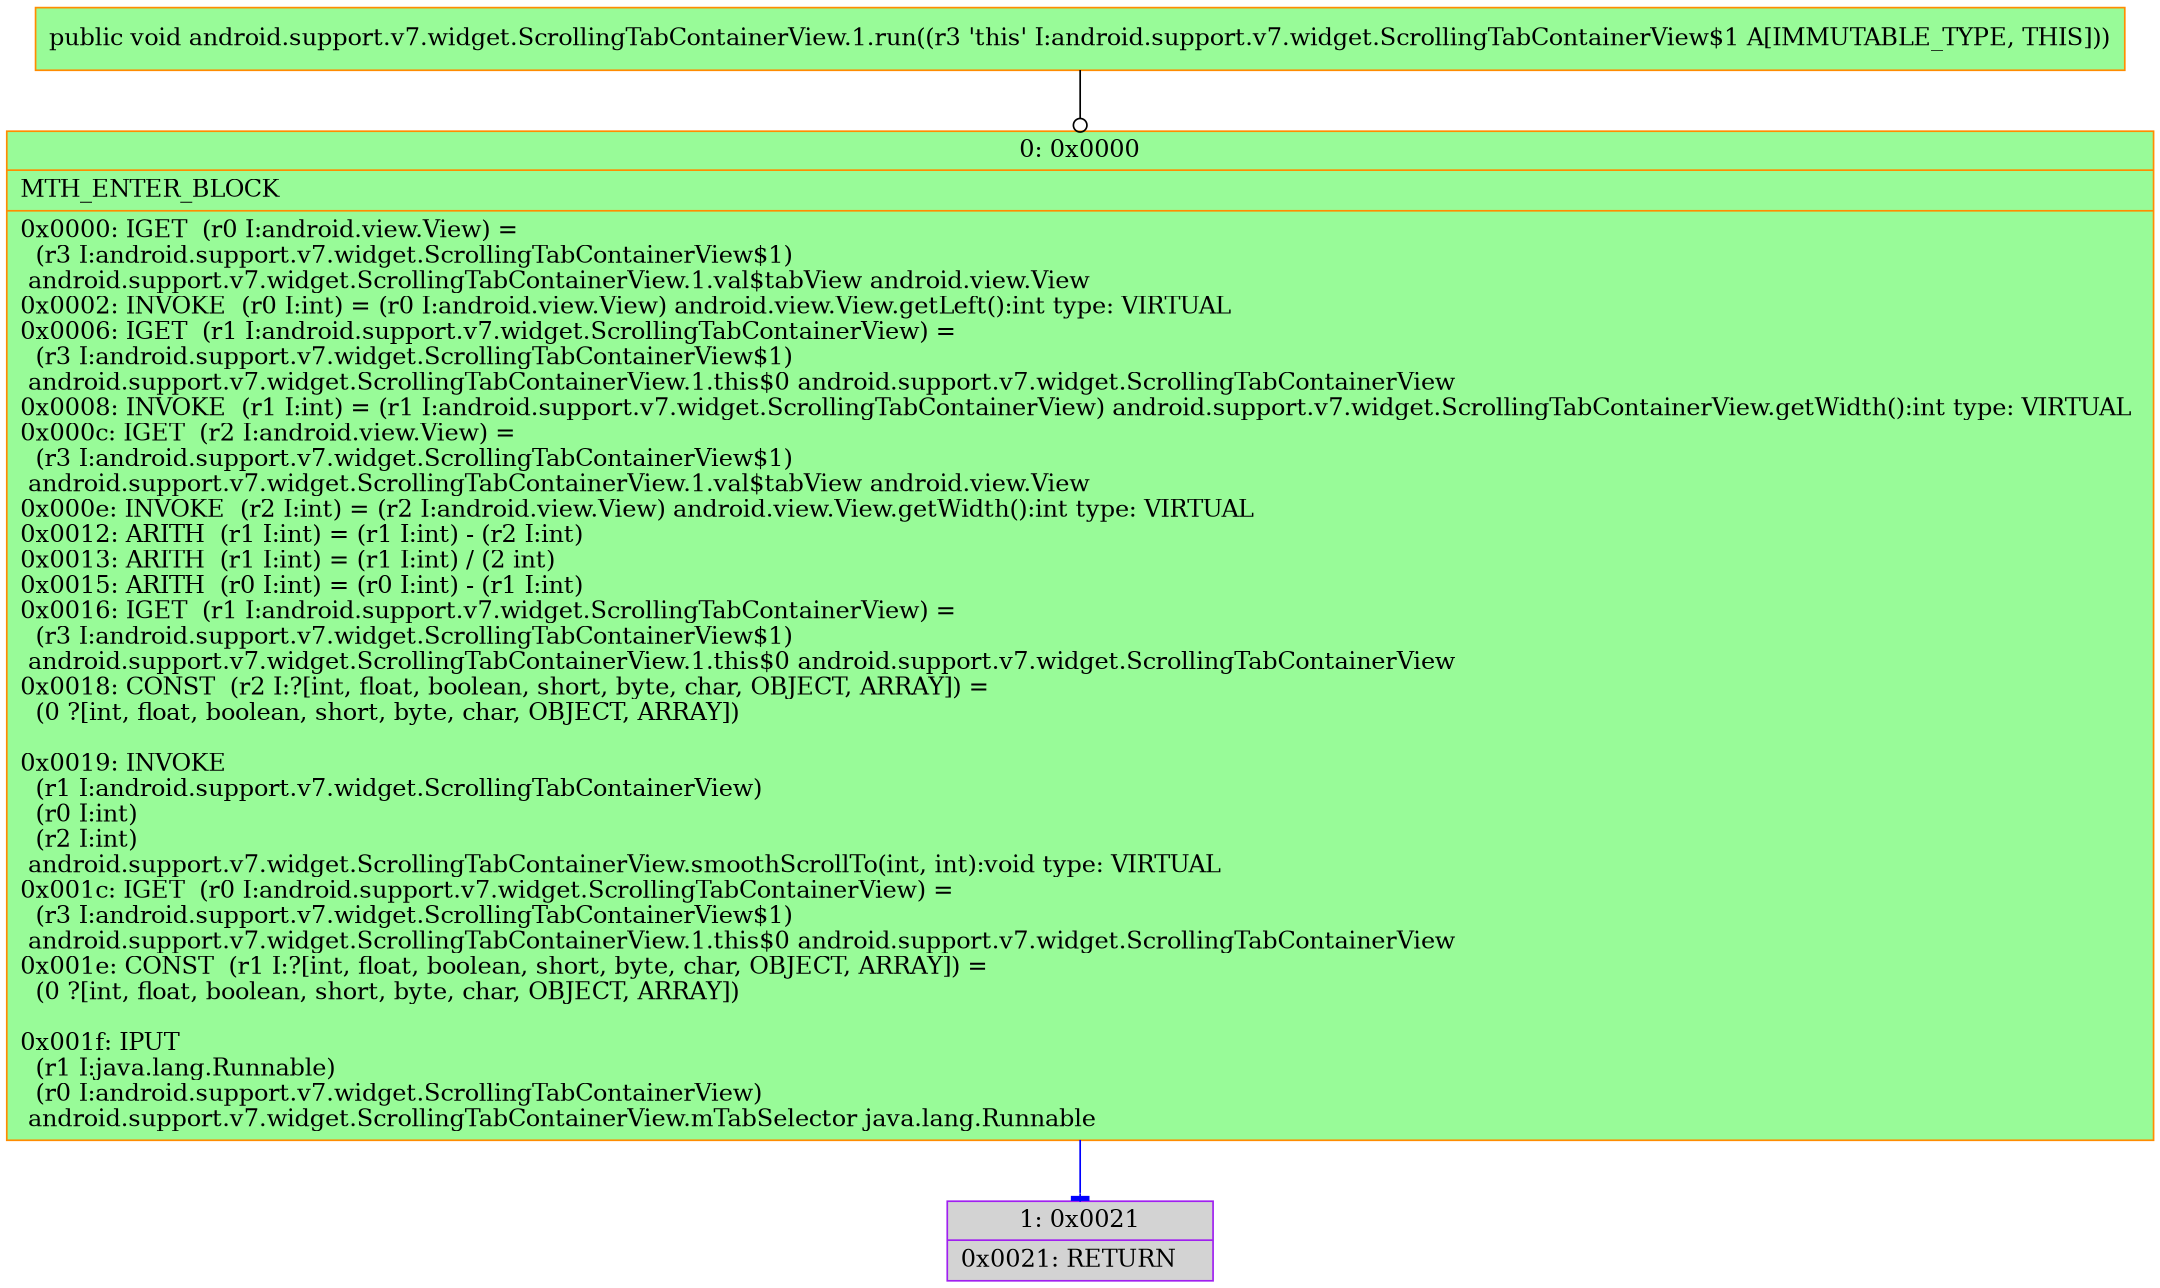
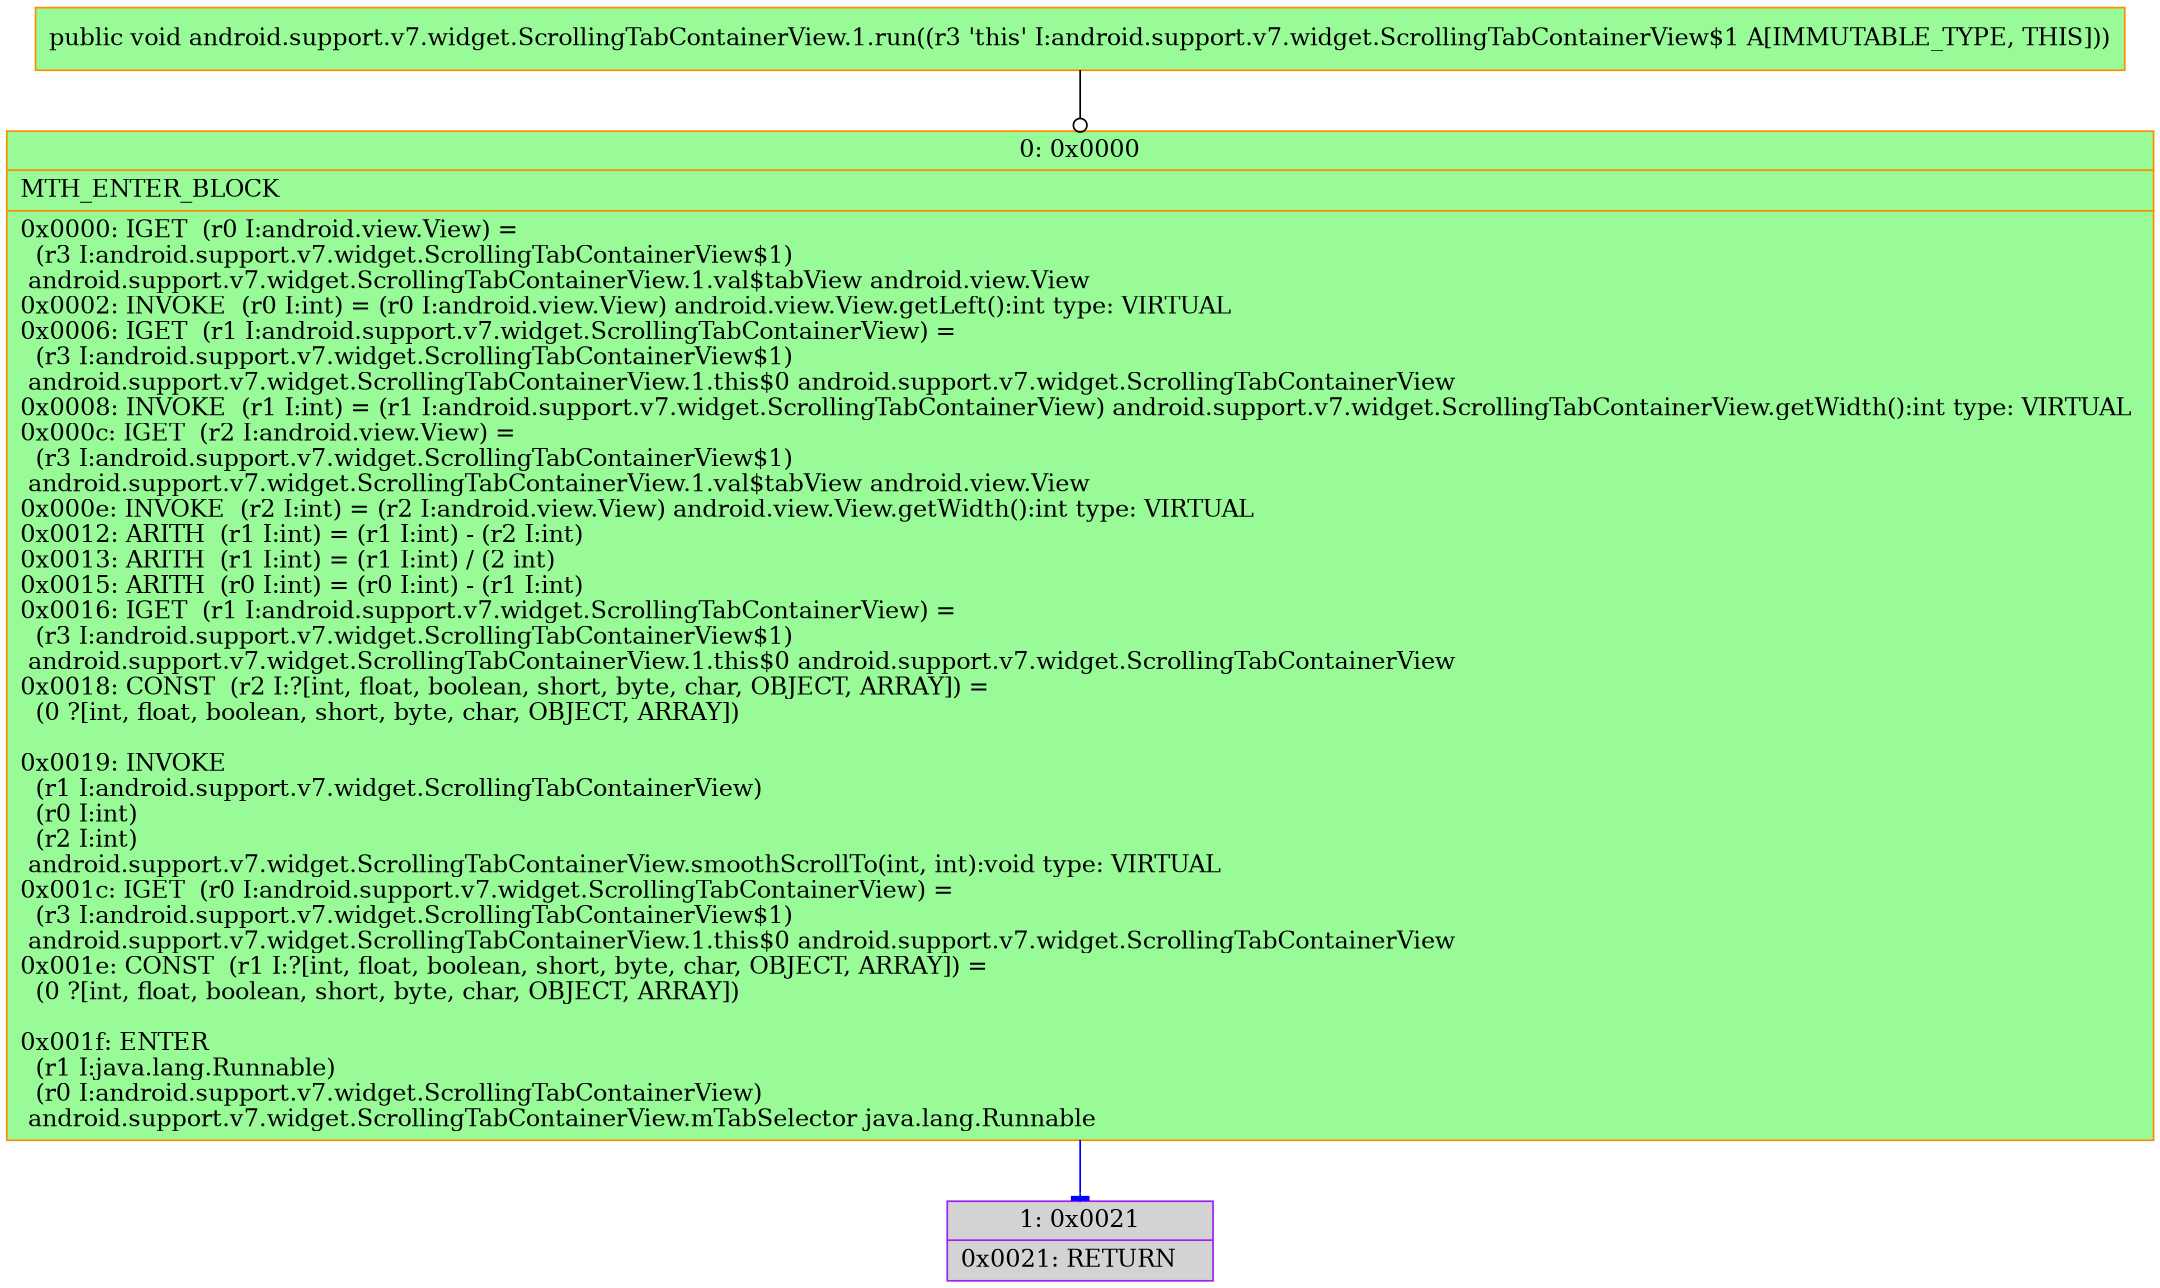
  digraph {
    node [shape=record style=filled fillcolor=palegreen color=darkorange]
-   n1 [label="{0\:\ 0x0000|MTH_ENTER_BLOCK\l|0x0000: IGET  (r0 I:android.view.View) = \l  (r3 I:android.support.v7.widget.ScrollingTabContainerView$1)\l android.support.v7.widget.ScrollingTabContainerView.1.val$tabView android.view.View \l0x0002: INVOKE  (r0 I:int) = (r0 I:android.view.View) android.view.View.getLeft():int type: VIRTUAL \l0x0006: IGET  (r1 I:android.support.v7.widget.ScrollingTabContainerView) = \l  (r3 I:android.support.v7.widget.ScrollingTabContainerView$1)\l android.support.v7.widget.ScrollingTabContainerView.1.this$0 android.support.v7.widget.ScrollingTabContainerView \l0x0008: INVOKE  (r1 I:int) = (r1 I:android.support.v7.widget.ScrollingTabContainerView) android.support.v7.widget.ScrollingTabContainerView.getWidth():int type: VIRTUAL \l0x000c: IGET  (r2 I:android.view.View) = \l  (r3 I:android.support.v7.widget.ScrollingTabContainerView$1)\l android.support.v7.widget.ScrollingTabContainerView.1.val$tabView android.view.View \l0x000e: INVOKE  (r2 I:int) = (r2 I:android.view.View) android.view.View.getWidth():int type: VIRTUAL \l0x0012: ARITH  (r1 I:int) = (r1 I:int) \- (r2 I:int) \l0x0013: ARITH  (r1 I:int) = (r1 I:int) \/ (2 int) \l0x0015: ARITH  (r0 I:int) = (r0 I:int) \- (r1 I:int) \l0x0016: IGET  (r1 I:android.support.v7.widget.ScrollingTabContainerView) = \l  (r3 I:android.support.v7.widget.ScrollingTabContainerView$1)\l android.support.v7.widget.ScrollingTabContainerView.1.this$0 android.support.v7.widget.ScrollingTabContainerView \l0x0018: CONST  (r2 I:?[int, float, boolean, short, byte, char, OBJECT, ARRAY]) = \l  (0 ?[int, float, boolean, short, byte, char, OBJECT, ARRAY])\l \l0x0019: INVOKE  \l  (r1 I:android.support.v7.widget.ScrollingTabContainerView)\l  (r0 I:int)\l  (r2 I:int)\l android.support.v7.widget.ScrollingTabContainerView.smoothScrollTo(int, int):void type: VIRTUAL \l0x001c: IGET  (r0 I:android.support.v7.widget.ScrollingTabContainerView) = \l  (r3 I:android.support.v7.widget.ScrollingTabContainerView$1)\l android.support.v7.widget.ScrollingTabContainerView.1.this$0 android.support.v7.widget.ScrollingTabContainerView \l0x001e: CONST  (r1 I:?[int, float, boolean, short, byte, char, OBJECT, ARRAY]) = \l  (0 ?[int, float, boolean, short, byte, char, OBJECT, ARRAY])\l \l0x001f: IPUT  \l  (r1 I:java.lang.Runnable)\l  (r0 I:android.support.v7.widget.ScrollingTabContainerView)\l android.support.v7.widget.ScrollingTabContainerView.mTabSelector java.lang.Runnable \l}"]
+   n1 [label="{0\:\ 0x0000|MTH_ENTER_BLOCK\l|0x0000: IGET  (r0 I:android.view.View) = \l  (r3 I:android.support.v7.widget.ScrollingTabContainerView$1)\l android.support.v7.widget.ScrollingTabContainerView.1.val$tabView android.view.View \l0x0002: INVOKE  (r0 I:int) = (r0 I:android.view.View) android.view.View.getLeft():int type: VIRTUAL \l0x0006: IGET  (r1 I:android.support.v7.widget.ScrollingTabContainerView) = \l  (r3 I:android.support.v7.widget.ScrollingTabContainerView$1)\l android.support.v7.widget.ScrollingTabContainerView.1.this$0 android.support.v7.widget.ScrollingTabContainerView \l0x0008: INVOKE  (r1 I:int) = (r1 I:android.support.v7.widget.ScrollingTabContainerView) android.support.v7.widget.ScrollingTabContainerView.getWidth():int type: VIRTUAL \l0x000c: IGET  (r2 I:android.view.View) = \l  (r3 I:android.support.v7.widget.ScrollingTabContainerView$1)\l android.support.v7.widget.ScrollingTabContainerView.1.val$tabView android.view.View \l0x000e: INVOKE  (r2 I:int) = (r2 I:android.view.View) android.view.View.getWidth():int type: VIRTUAL \l0x0012: ARITH  (r1 I:int) = (r1 I:int) \- (r2 I:int) \l0x0013: ARITH  (r1 I:int) = (r1 I:int) \/ (2 int) \l0x0015: ARITH  (r0 I:int) = (r0 I:int) \- (r1 I:int) \l0x0016: IGET  (r1 I:android.support.v7.widget.ScrollingTabContainerView) = \l  (r3 I:android.support.v7.widget.ScrollingTabContainerView$1)\l android.support.v7.widget.ScrollingTabContainerView.1.this$0 android.support.v7.widget.ScrollingTabContainerView \l0x0018: CONST  (r2 I:?[int, float, boolean, short, byte, char, OBJECT, ARRAY]) = \l  (0 ?[int, float, boolean, short, byte, char, OBJECT, ARRAY])\l \l0x0019: INVOKE  \l  (r1 I:android.support.v7.widget.ScrollingTabContainerView)\l  (r0 I:int)\l  (r2 I:int)\l android.support.v7.widget.ScrollingTabContainerView.smoothScrollTo(int, int):void type: VIRTUAL \l0x001c: IGET  (r0 I:android.support.v7.widget.ScrollingTabContainerView) = \l  (r3 I:android.support.v7.widget.ScrollingTabContainerView$1)\l android.support.v7.widget.ScrollingTabContainerView.1.this$0 android.support.v7.widget.ScrollingTabContainerView \l0x001e: CONST  (r1 I:?[int, float, boolean, short, byte, char, OBJECT, ARRAY]) = \l  (0 ?[int, float, boolean, short, byte, char, OBJECT, ARRAY])\l \l0x001f: ENTER  \l  (r1 I:java.lang.Runnable)\l  (r0 I:android.support.v7.widget.ScrollingTabContainerView)\l android.support.v7.widget.ScrollingTabContainerView.mTabSelector java.lang.Runnable \l}"]
    n2 [label="{1\:\ 0x0021|0x0021: RETURN   \l}" fillcolor=lightgrey color=purple]
    n3 [label="{public void android.support.v7.widget.ScrollingTabContainerView.1.run((r3 'this' I:android.support.v7.widget.ScrollingTabContainerView$1 A[IMMUTABLE_TYPE, THIS])) }"]
    n1 -> n2 [color=blue arrowhead=tee]
    n3 -> n1 [color=black arrowhead=odot]
  }
